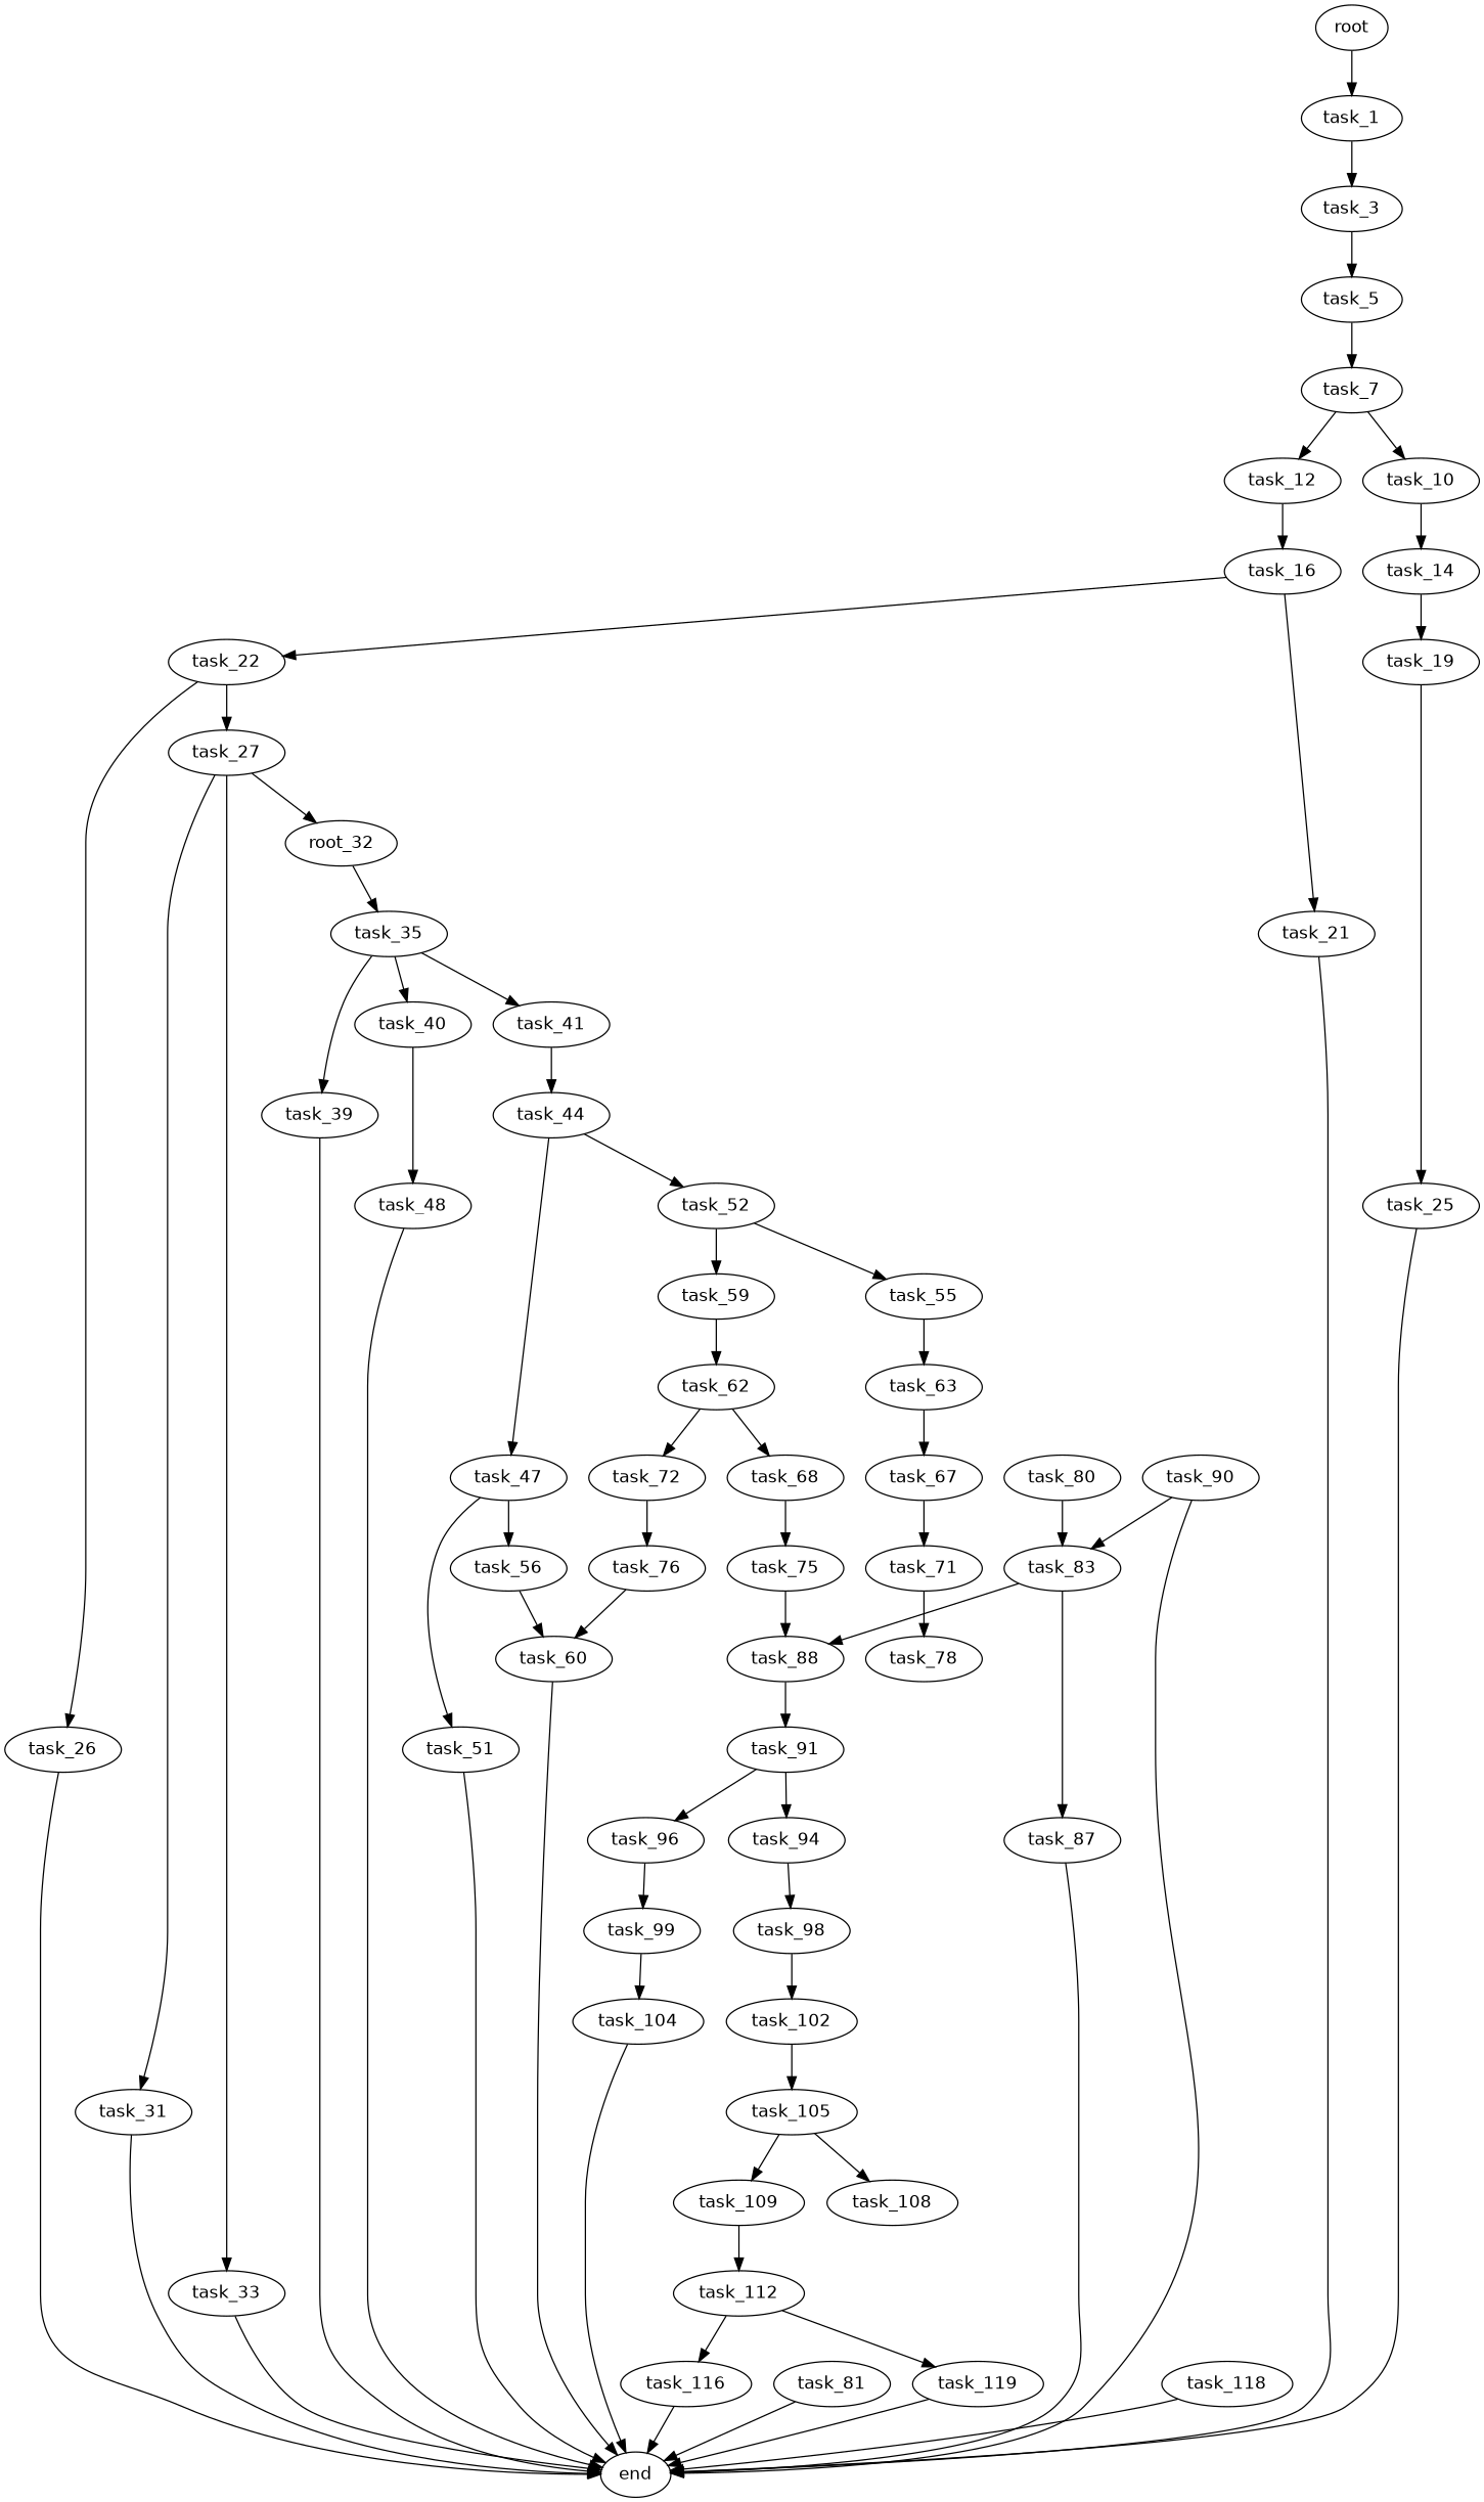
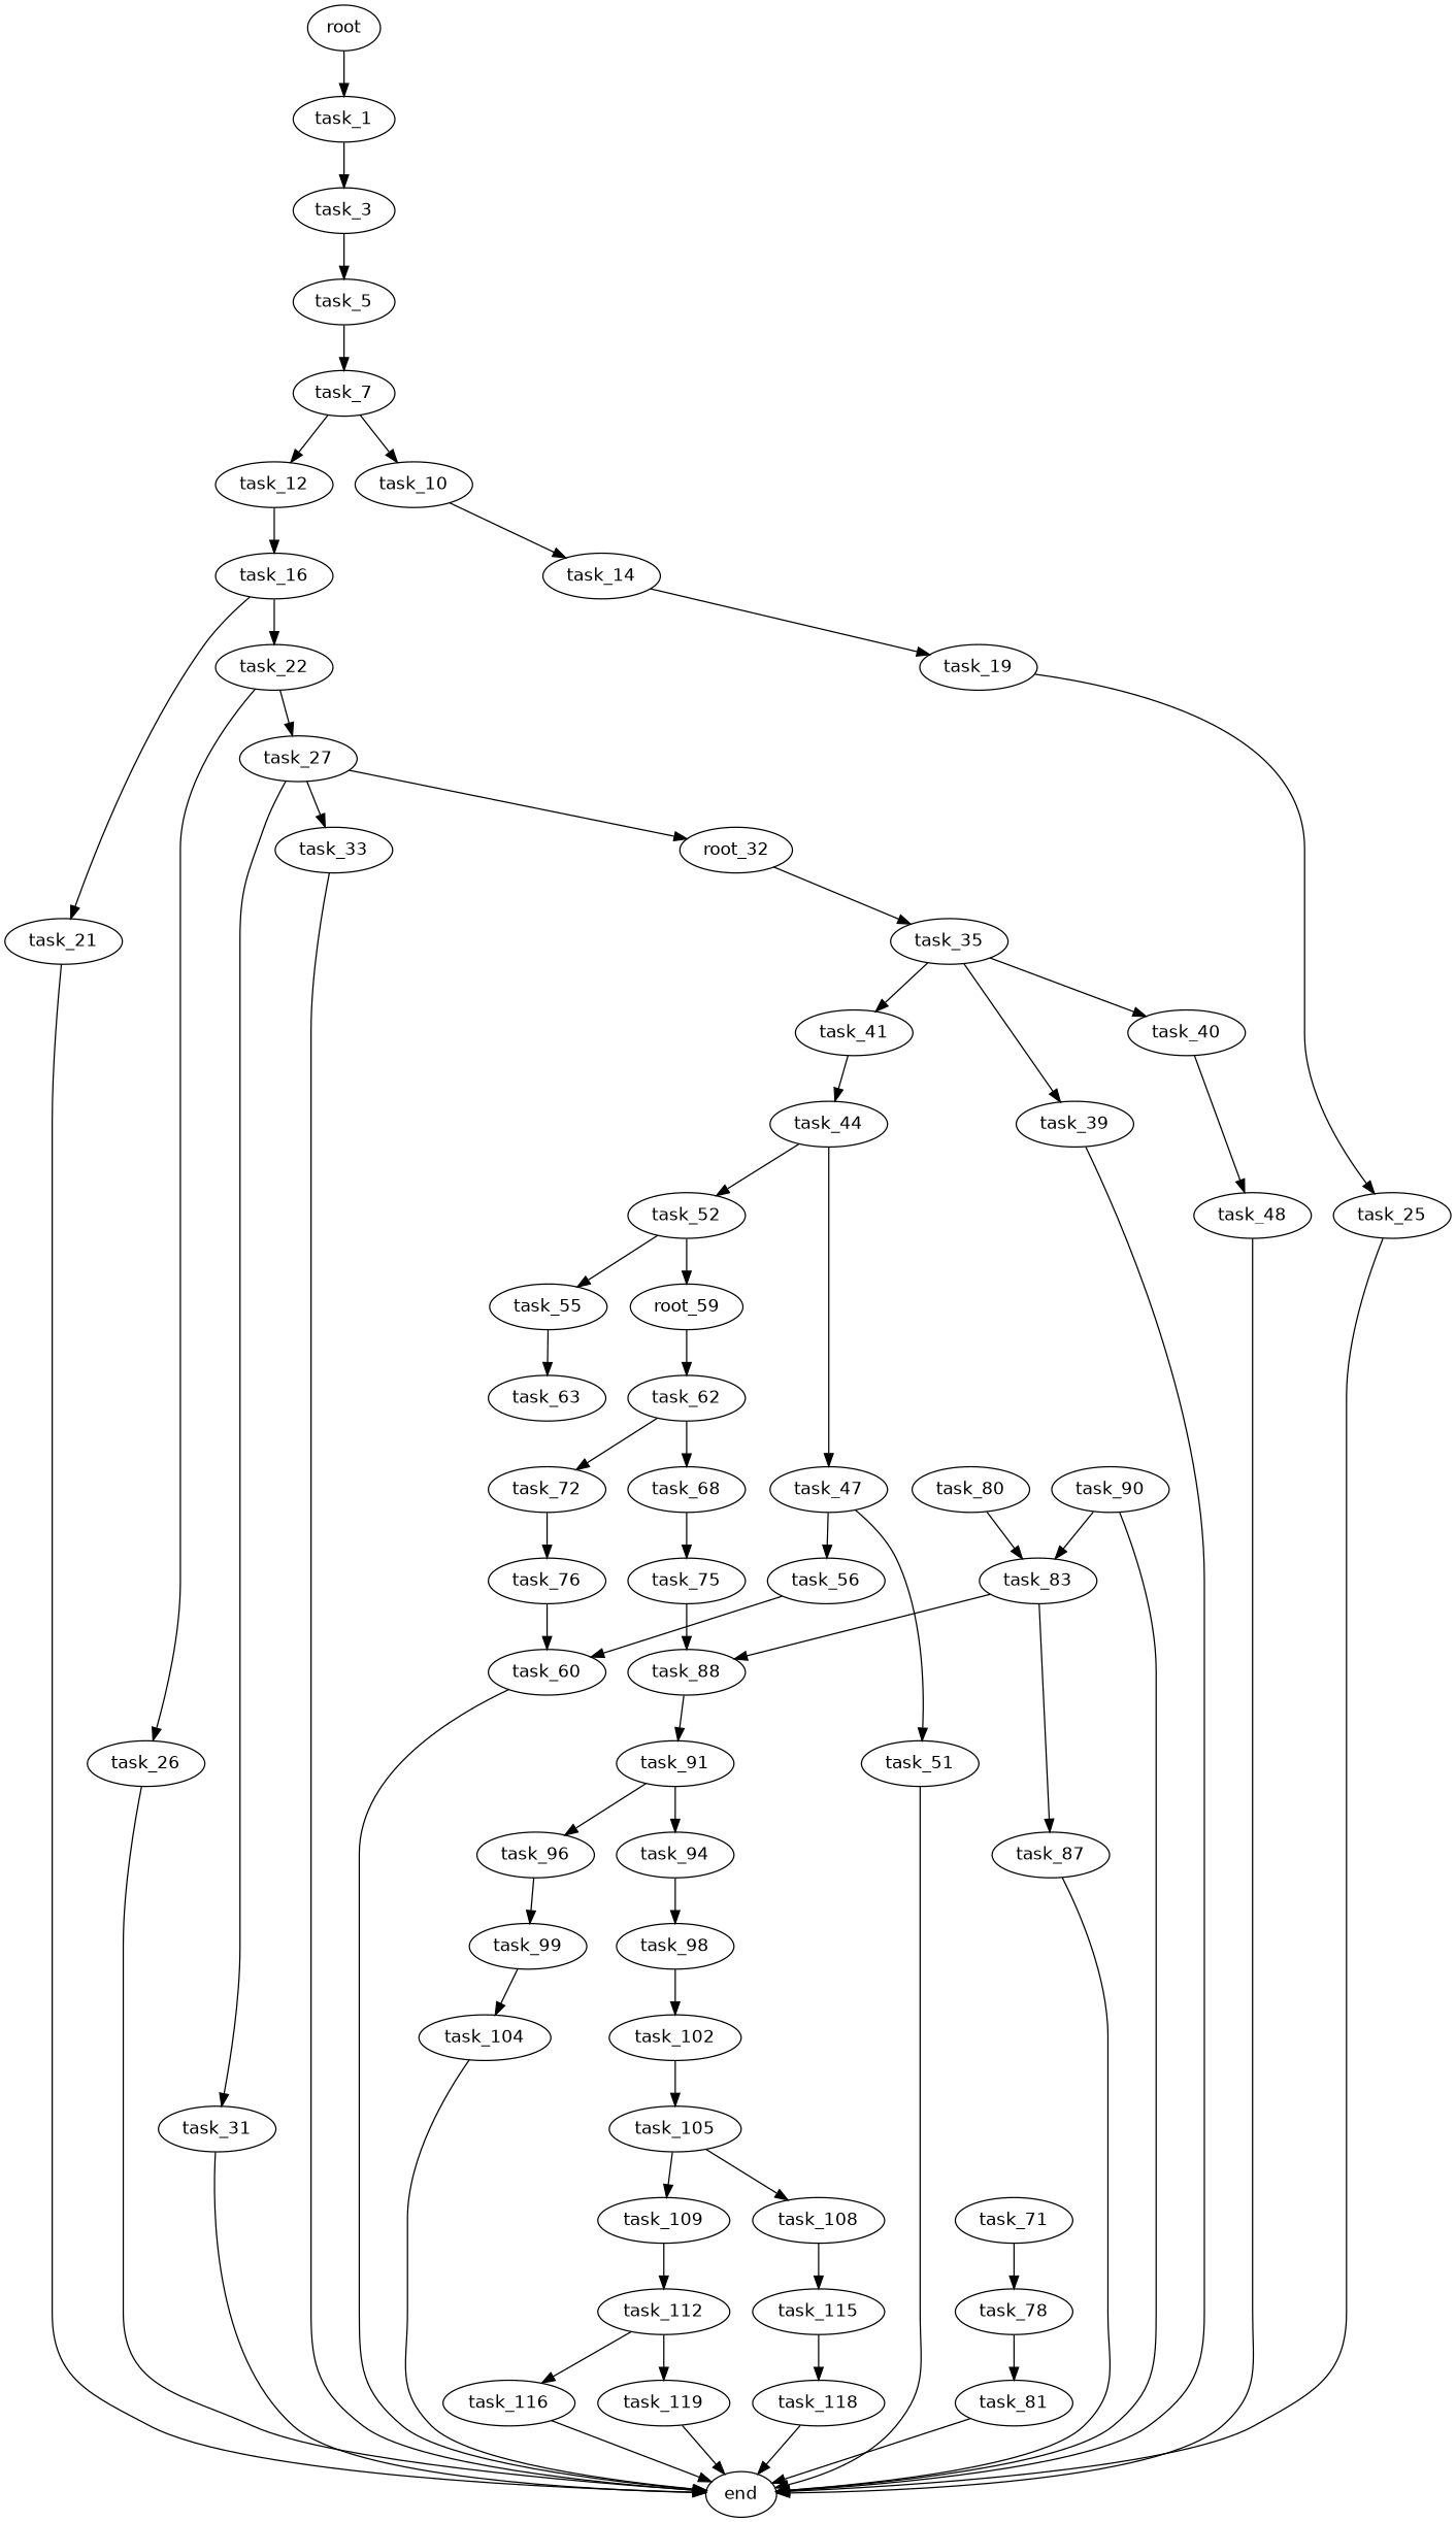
  digraph {
    fontname="DejaVu Sans"
    node [fontname="DejaVu Sans"]
    edge [fontname="DejaVu Sans"]
    root
    task_1
    task_3
    task_5
    task_7
    task_10
    task_12
    task_14
    task_16
    task_19
    task_21
    task_22
    task_25
    end
    task_26
    task_27
    task_31
    n18 [label=root_32]
    task_33
    task_35
    task_39
    task_40
    task_41
    task_48
    task_44
    task_47
    task_52
    task_51
    task_56
    task_55
-   task_59
+   task_59 [label=root_59]
    task_60
    task_63
    task_62
-   task_67
    task_68
    task_72
    task_75
    task_76
    task_71
    task_78
    task_88
    task_81
    task_80
    task_83
    task_87
    task_91
    task_90
    task_94
    task_96
    task_98
    task_99
    task_102
    task_104
    task_105
    task_108
    task_109
+   task_115
    task_112
    task_118
    task_116
    task_119
    root -> task_1
    task_1 -> task_3
    task_3 -> task_5
    task_5 -> task_7
    task_7 -> task_10
    task_7 -> task_12
    task_10 -> task_14
    task_12 -> task_16
    task_14 -> task_19
    task_16 -> task_21
    task_16 -> task_22
    task_19 -> task_25
    task_21 -> end
    task_22 -> task_26
    task_22 -> task_27
    task_25 -> end
    task_26 -> end
    task_27 -> task_31
    task_27 -> n18
    task_27 -> task_33
    task_31 -> end
    n18 -> task_35
    task_33 -> end
    task_35 -> task_39
    task_35 -> task_40
    task_35 -> task_41
    task_39 -> end
    task_40 -> task_48
    task_41 -> task_44
    task_48 -> end
    task_44 -> task_47
    task_44 -> task_52
    task_47 -> task_51
    task_47 -> task_56
    task_52 -> task_55
    task_52 -> task_59
    task_51 -> end
    task_56 -> task_60
    task_55 -> task_63
    task_59 -> task_62
    task_60 -> end
-   task_63 -> task_67
    task_62 -> task_68
    task_62 -> task_72
-   task_67 -> task_71
    task_68 -> task_75
    task_72 -> task_76
    task_75 -> task_88
    task_76 -> task_60
    task_71 -> task_78
+   task_78 -> task_81
    task_88 -> task_91
    task_81 -> end
    task_80 -> task_83
    task_83 -> task_88
    task_83 -> task_87
    task_87 -> end
    task_91 -> task_94
    task_91 -> task_96
    task_90 -> end
    task_90 -> task_83
    task_94 -> task_98
    task_96 -> task_99
    task_98 -> task_102
    task_99 -> task_104
    task_102 -> task_105
    task_104 -> end
    task_105 -> task_108
    task_105 -> task_109
+   task_108 -> task_115
    task_109 -> task_112
+   task_115 -> task_118
    task_112 -> task_116
    task_112 -> task_119
    task_118 -> end
    task_116 -> end
    task_119 -> end
  }
